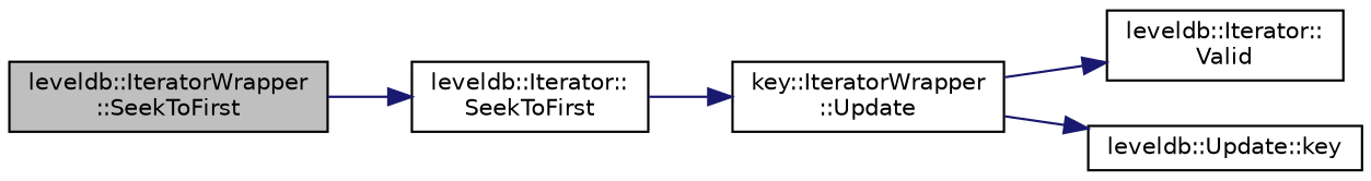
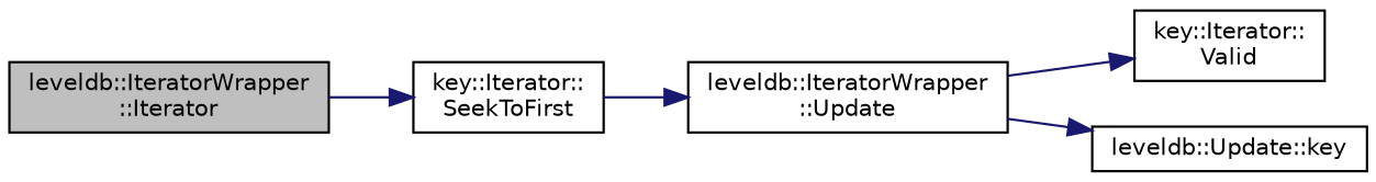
  digraph {
    rankdir=LR
    node [color=black fillcolor=white fontname=Helvetica fontsize=10 shape=record style=filled]
    edge [color=midnightblue fontname=Helvetica fontsize=10 labelfontname=Helvetica labelfontsize=10 style=solid]
-   n1 [fillcolor=grey75 fontcolor=black height=0.2 label="leveldb::IteratorWrapper\l::SeekToFirst" width=0.4]
-   n2 [height=0.2 label="leveldb::Iterator::\lSeekToFirst" width=0.4]
-   n3 [height=0.2 label="key::IteratorWrapper\l::Update" width=0.4]
-   n4 [height=0.2 label="leveldb::Iterator::\lValid" width=0.4]
+   n1 [fillcolor=grey75 fontcolor=black height=0.2 label="leveldb::IteratorWrapper\l::Iterator" width=0.4]
+   n2 [height=0.2 label="key::Iterator::\lSeekToFirst" width=0.4]
+   n3 [height=0.2 label="leveldb::IteratorWrapper\l::Update" width=0.4]
+   n4 [height=0.2 label="key::Iterator::\lValid" width=0.4]
    n5 [height=0.2 label="leveldb::Update::key" width=0.4]
    n1 -> n2
    n2 -> n3
    n3 -> n4
    n3 -> n5
  }
